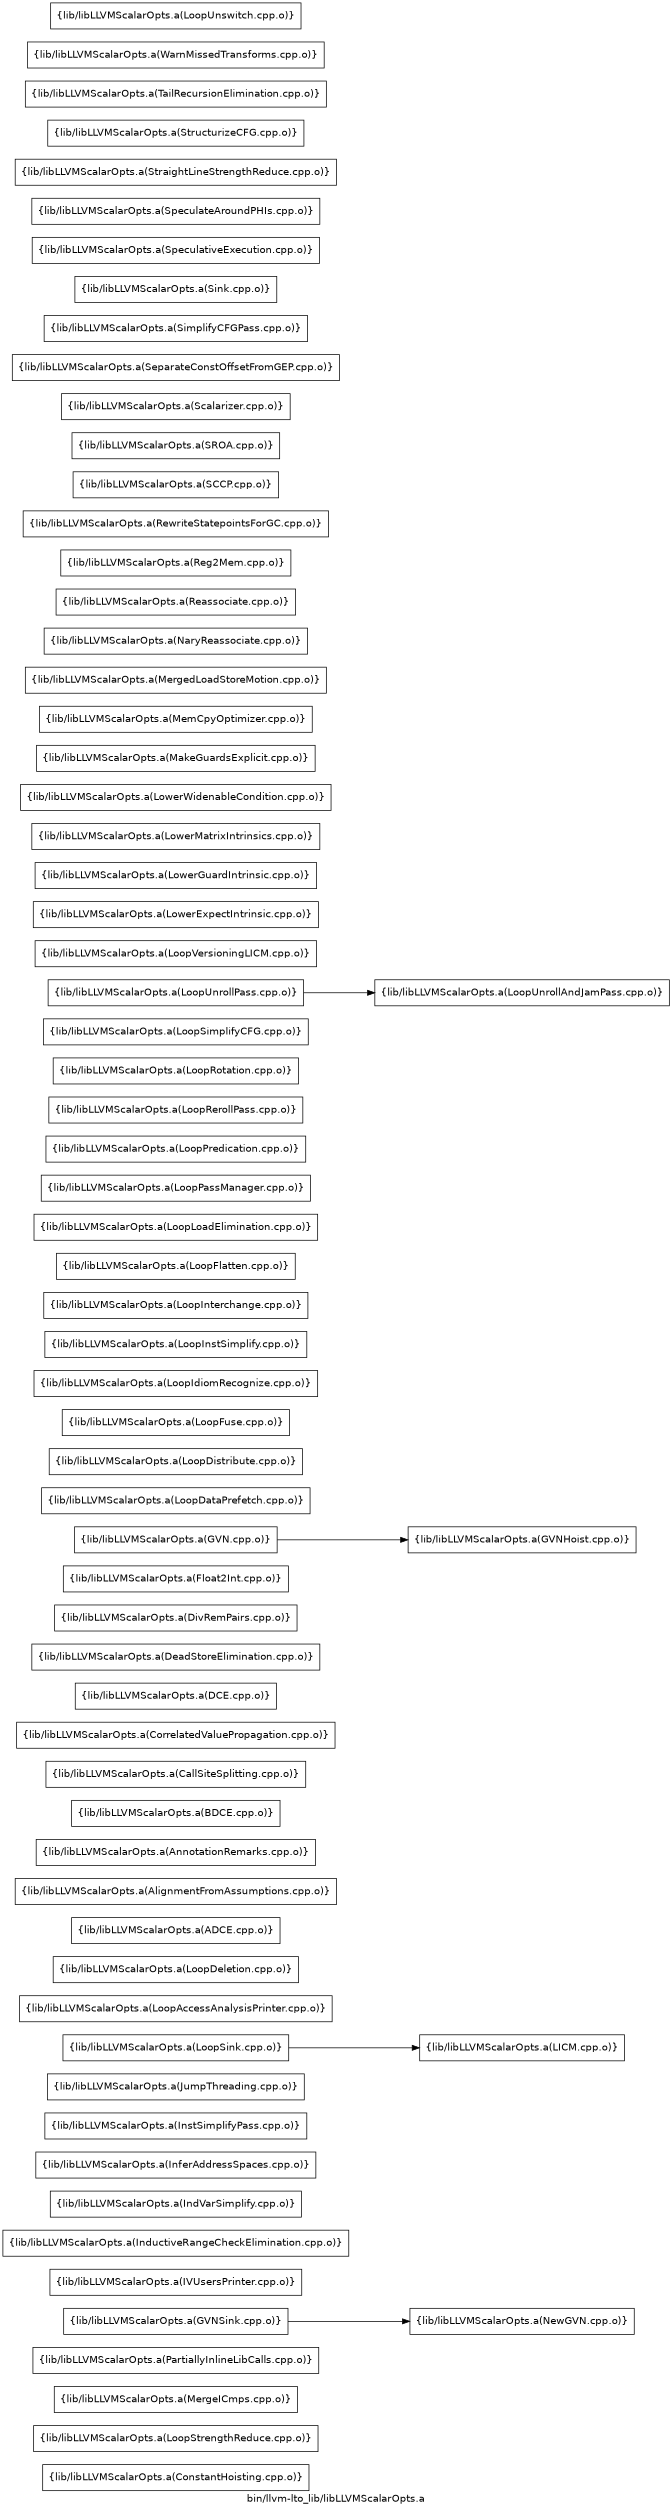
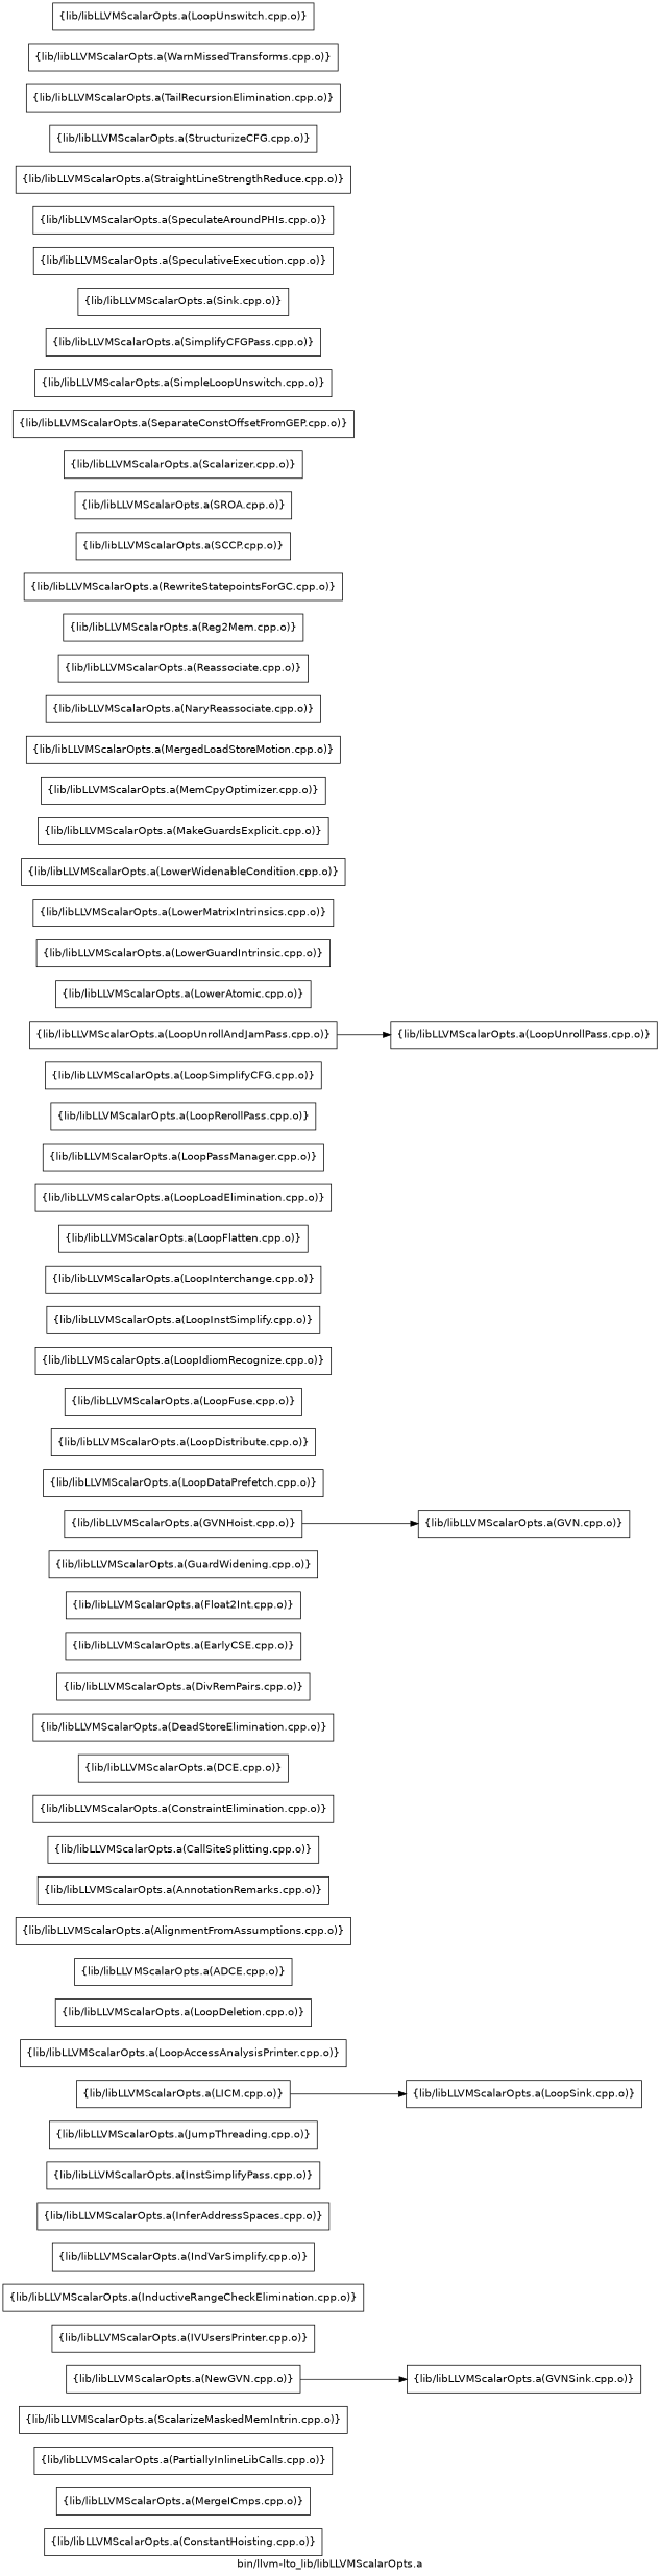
  digraph {
    fontname="DejaVu Sans"
    label="bin/llvm-lto_lib/libLLVMScalarOpts.a"
    rankdir=LR
    node [fontname="DejaVu Sans" group=0 shape=box]
    edge [fontname="DejaVu Sans"]
    n1 [label="{lib/libLLVMScalarOpts.a(ConstantHoisting.cpp.o)}"]
-   n2 [label="{lib/libLLVMScalarOpts.a(LoopStrengthReduce.cpp.o)}"]
    n3 [label="{lib/libLLVMScalarOpts.a(MergeICmps.cpp.o)}"]
    n4 [label="{lib/libLLVMScalarOpts.a(PartiallyInlineLibCalls.cpp.o)}"]
+   n5 [label="{lib/libLLVMScalarOpts.a(ScalarizeMaskedMemIntrin.cpp.o)}"]
    n6 [label="{lib/libLLVMScalarOpts.a(GVNSink.cpp.o)}"]
    n7 [label="{lib/libLLVMScalarOpts.a(NewGVN.cpp.o)}"]
    n8 [label="{lib/libLLVMScalarOpts.a(IVUsersPrinter.cpp.o)}"]
    n9 [label="{lib/libLLVMScalarOpts.a(InductiveRangeCheckElimination.cpp.o)}"]
    n10 [label="{lib/libLLVMScalarOpts.a(IndVarSimplify.cpp.o)}"]
    n11 [label="{lib/libLLVMScalarOpts.a(InferAddressSpaces.cpp.o)}"]
    n12 [label="{lib/libLLVMScalarOpts.a(InstSimplifyPass.cpp.o)}"]
    n13 [label="{lib/libLLVMScalarOpts.a(JumpThreading.cpp.o)}"]
    n14 [label="{lib/libLLVMScalarOpts.a(LICM.cpp.o)}"]
    n15 [label="{lib/libLLVMScalarOpts.a(LoopAccessAnalysisPrinter.cpp.o)}"]
    n16 [label="{lib/libLLVMScalarOpts.a(LoopSink.cpp.o)}"]
    n17 [label="{lib/libLLVMScalarOpts.a(LoopDeletion.cpp.o)}"]
    n18 [label="{lib/libLLVMScalarOpts.a(ADCE.cpp.o)}"]
    n19 [label="{lib/libLLVMScalarOpts.a(AlignmentFromAssumptions.cpp.o)}"]
    n20 [label="{lib/libLLVMScalarOpts.a(AnnotationRemarks.cpp.o)}"]
-   n21 [label="{lib/libLLVMScalarOpts.a(BDCE.cpp.o)}"]
    n22 [label="{lib/libLLVMScalarOpts.a(CallSiteSplitting.cpp.o)}"]
-   n24 [label="{lib/libLLVMScalarOpts.a(CorrelatedValuePropagation.cpp.o)}"]
+   n23 [label="{lib/libLLVMScalarOpts.a(ConstraintElimination.cpp.o)}"]
    n25 [label="{lib/libLLVMScalarOpts.a(DCE.cpp.o)}"]
    n26 [label="{lib/libLLVMScalarOpts.a(DeadStoreElimination.cpp.o)}"]
    n27 [label="{lib/libLLVMScalarOpts.a(DivRemPairs.cpp.o)}"]
+   n28 [label="{lib/libLLVMScalarOpts.a(EarlyCSE.cpp.o)}"]
    n29 [label="{lib/libLLVMScalarOpts.a(Float2Int.cpp.o)}"]
+   n30 [label="{lib/libLLVMScalarOpts.a(GuardWidening.cpp.o)}"]
    n31 [label="{lib/libLLVMScalarOpts.a(GVN.cpp.o)}"]
    n32 [label="{lib/libLLVMScalarOpts.a(GVNHoist.cpp.o)}"]
    n33 [label="{lib/libLLVMScalarOpts.a(LoopDataPrefetch.cpp.o)}"]
    n34 [label="{lib/libLLVMScalarOpts.a(LoopDistribute.cpp.o)}"]
    n35 [label="{lib/libLLVMScalarOpts.a(LoopFuse.cpp.o)}"]
    n36 [label="{lib/libLLVMScalarOpts.a(LoopIdiomRecognize.cpp.o)}"]
    n37 [label="{lib/libLLVMScalarOpts.a(LoopInstSimplify.cpp.o)}"]
    n38 [label="{lib/libLLVMScalarOpts.a(LoopInterchange.cpp.o)}"]
    n39 [label="{lib/libLLVMScalarOpts.a(LoopFlatten.cpp.o)}"]
    n40 [label="{lib/libLLVMScalarOpts.a(LoopLoadElimination.cpp.o)}"]
    n41 [label="{lib/libLLVMScalarOpts.a(LoopPassManager.cpp.o)}"]
-   n42 [label="{lib/libLLVMScalarOpts.a(LoopPredication.cpp.o)}"]
    n43 [label="{lib/libLLVMScalarOpts.a(LoopRerollPass.cpp.o)}"]
-   n44 [label="{lib/libLLVMScalarOpts.a(LoopRotation.cpp.o)}"]
    n45 [label="{lib/libLLVMScalarOpts.a(LoopSimplifyCFG.cpp.o)}"]
    n46 [label="{lib/libLLVMScalarOpts.a(LoopUnrollPass.cpp.o)}"]
    n47 [label="{lib/libLLVMScalarOpts.a(LoopUnrollAndJamPass.cpp.o)}"]
-   n48 [label="{lib/libLLVMScalarOpts.a(LoopVersioningLICM.cpp.o)}"]
-   n50 [label="{lib/libLLVMScalarOpts.a(LowerExpectIntrinsic.cpp.o)}"]
+   n49 [label="{lib/libLLVMScalarOpts.a(LowerAtomic.cpp.o)}"]
    n51 [label="{lib/libLLVMScalarOpts.a(LowerGuardIntrinsic.cpp.o)}"]
    n52 [label="{lib/libLLVMScalarOpts.a(LowerMatrixIntrinsics.cpp.o)}"]
    n53 [label="{lib/libLLVMScalarOpts.a(LowerWidenableCondition.cpp.o)}"]
    n54 [label="{lib/libLLVMScalarOpts.a(MakeGuardsExplicit.cpp.o)}"]
    n55 [label="{lib/libLLVMScalarOpts.a(MemCpyOptimizer.cpp.o)}"]
    n56 [label="{lib/libLLVMScalarOpts.a(MergedLoadStoreMotion.cpp.o)}"]
    n57 [label="{lib/libLLVMScalarOpts.a(NaryReassociate.cpp.o)}"]
    n58 [label="{lib/libLLVMScalarOpts.a(Reassociate.cpp.o)}"]
    n59 [label="{lib/libLLVMScalarOpts.a(Reg2Mem.cpp.o)}"]
    n60 [label="{lib/libLLVMScalarOpts.a(RewriteStatepointsForGC.cpp.o)}"]
    n61 [label="{lib/libLLVMScalarOpts.a(SCCP.cpp.o)}"]
    n62 [label="{lib/libLLVMScalarOpts.a(SROA.cpp.o)}"]
    n63 [label="{lib/libLLVMScalarOpts.a(Scalarizer.cpp.o)}"]
    n64 [label="{lib/libLLVMScalarOpts.a(SeparateConstOffsetFromGEP.cpp.o)}"]
+   n65 [label="{lib/libLLVMScalarOpts.a(SimpleLoopUnswitch.cpp.o)}"]
    n66 [label="{lib/libLLVMScalarOpts.a(SimplifyCFGPass.cpp.o)}"]
    n67 [label="{lib/libLLVMScalarOpts.a(Sink.cpp.o)}"]
    n68 [label="{lib/libLLVMScalarOpts.a(SpeculativeExecution.cpp.o)}"]
    n69 [label="{lib/libLLVMScalarOpts.a(SpeculateAroundPHIs.cpp.o)}"]
    n70 [label="{lib/libLLVMScalarOpts.a(StraightLineStrengthReduce.cpp.o)}"]
    n71 [label="{lib/libLLVMScalarOpts.a(StructurizeCFG.cpp.o)}"]
    n72 [label="{lib/libLLVMScalarOpts.a(TailRecursionElimination.cpp.o)}"]
    n73 [label="{lib/libLLVMScalarOpts.a(WarnMissedTransforms.cpp.o)}"]
    n74 [label="{lib/libLLVMScalarOpts.a(LoopUnswitch.cpp.o)}"]
-   n6 -> n7
-   n16 -> n14
-   n31 -> n32
-   n46 -> n47
+   n7 -> n6
+   n14 -> n16
+   n32 -> n31
+   n47 -> n46
  }
